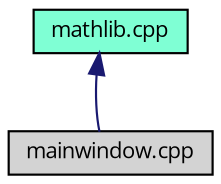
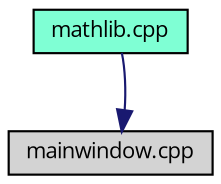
  digraph {
    fontname="Open Sans"
    node [color=black fontname="Open Sans" fontsize=10 shape=record style=filled]
    n1 [fillcolor=aquamarine fontcolor=black height=0.2 label="mathlib.cpp" width=0.4]
    n2 [fillcolor=lightgrey height=0.2 label="mainwindow.cpp" width=0.4]
-   n1 -> n2 [color=midnightblue dir=back fontname="Open Sans" fontsize=10 labelfontname=Helvetica labelfontsize=10 style=solid]
+   n2 -> n1 [color=midnightblue dir=back fontname="Open Sans" fontsize=10 labelfontname=Helvetica labelfontsize=10 style=solid]
  }
